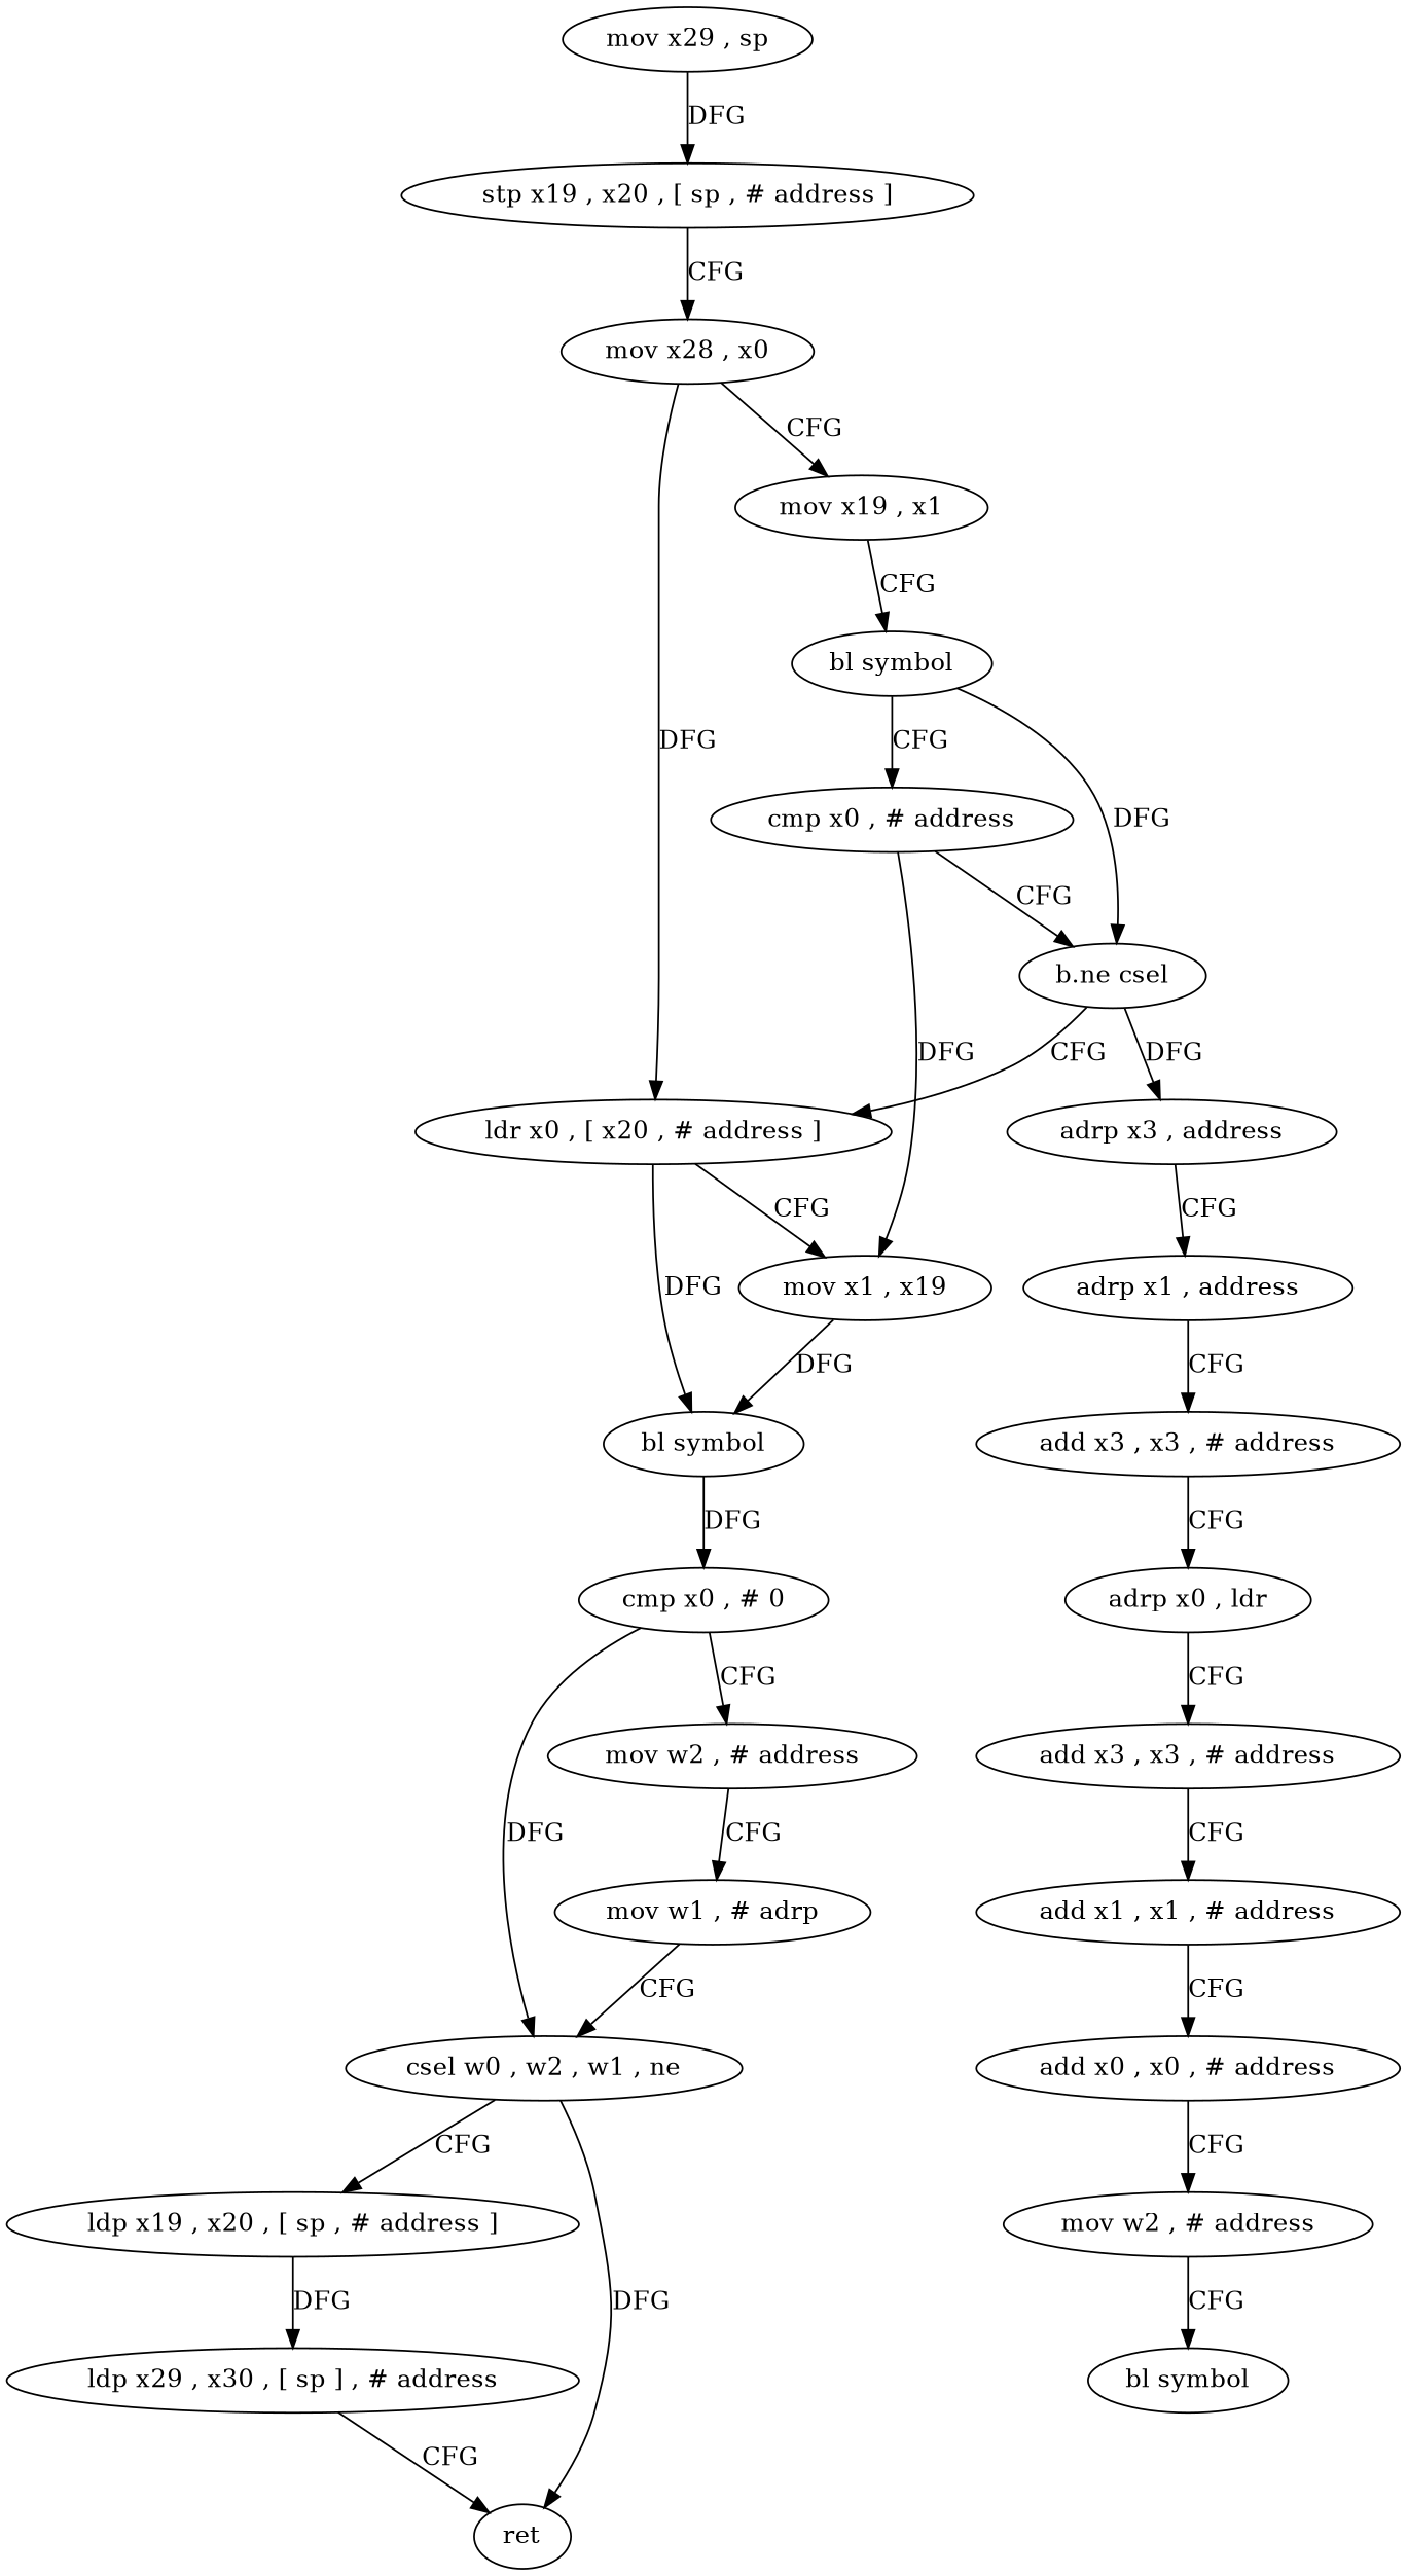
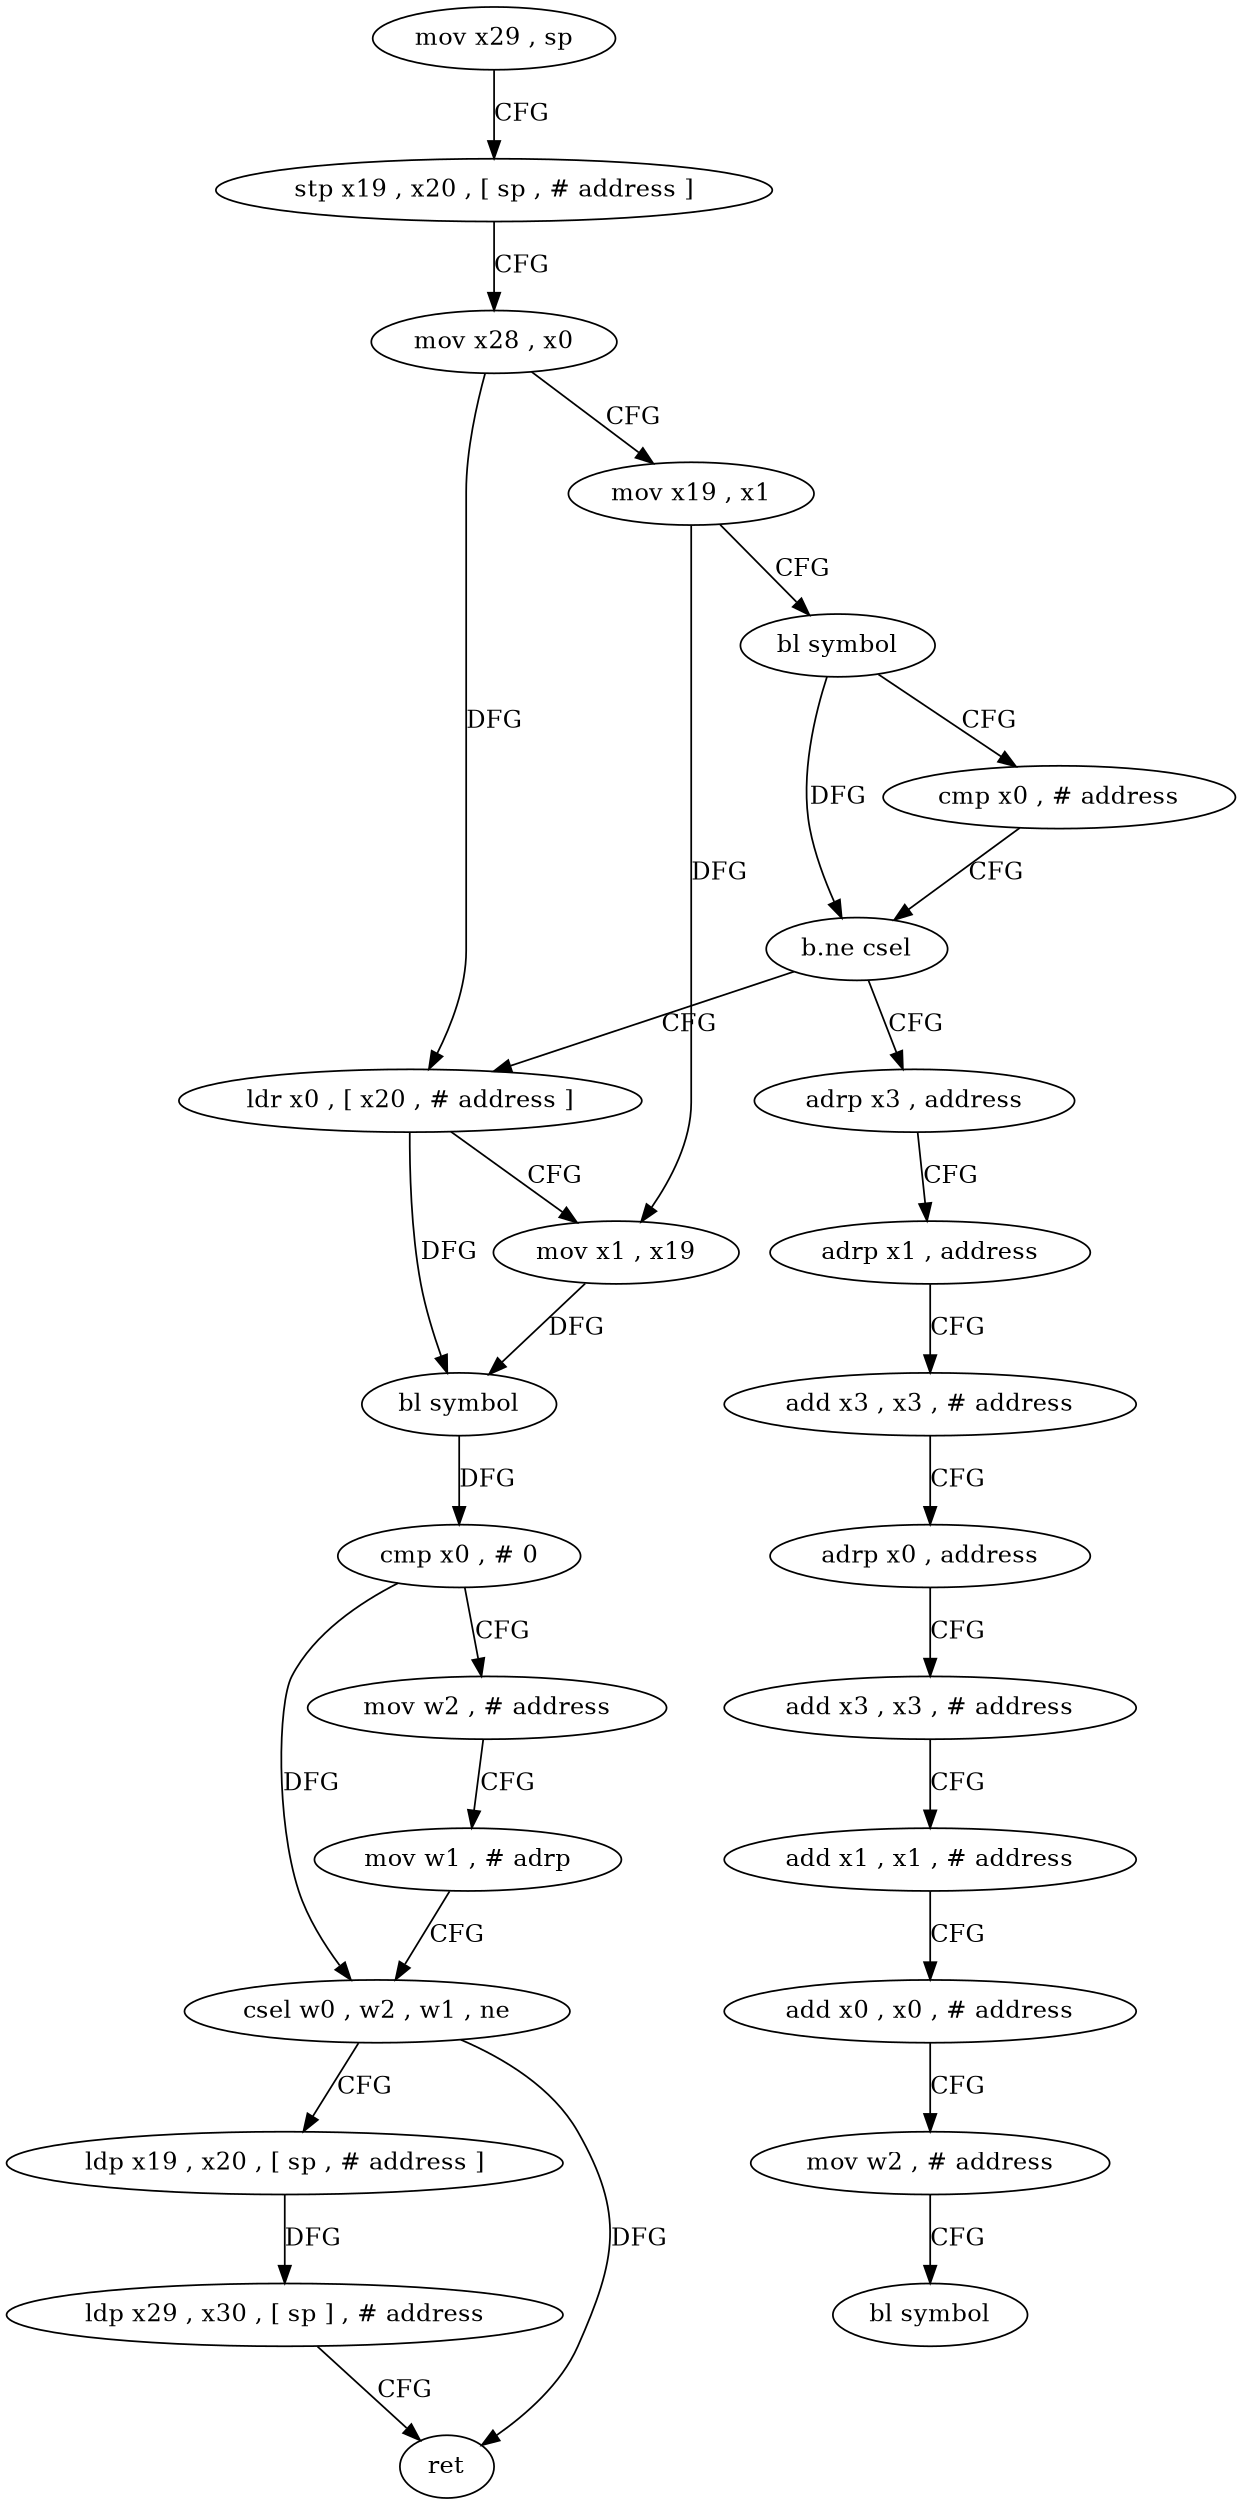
  digraph {
    n1 [label="mov x29 , sp"]
    n2 [label="stp x19 , x20 , [ sp , # address ]"]
    n3 [label="mov x28 , x0"]
    n4 [label="mov x19 , x1"]
    n5 [label="ldr x0 , [ x20 , # address ]"]
    n6 [label="bl symbol"]
    n7 [label="mov x1 , x19"]
    n8 [label="bl symbol"]
    n9 [label="cmp x0 , # address"]
    n10 [label="b.ne csel"]
    n11 [label="adrp x3 , address"]
    n12 [label="adrp x1 , address"]
    n13 [label="add x3 , x3 , # address"]
    n14 [label="cmp x0 , # 0"]
-   n15 [label="adrp x0 , ldr"]
+   n15 [label="adrp x0 , address"]
    n16 [label="add x3 , x3 , # address"]
    n17 [label="add x1 , x1 , # address"]
    n18 [label="add x0 , x0 , # address"]
    n19 [label="mov w2 , # address"]
    n20 [label="bl symbol"]
    n21 [label="mov w2 , # address"]
    n22 [label="csel w0 , w2 , w1 , ne"]
    n23 [label="mov w1 , # adrp"]
    n24 [label="ldp x19 , x20 , [ sp , # address ]"]
    n25 [label=ret]
    n26 [label="ldp x29 , x30 , [ sp ] , # address"]
-   n1 -> n2 [label=DFG]
+   n1 -> n2 [label=CFG]
    n2 -> n3 [label=CFG]
    n3 -> n4 [label=CFG]
    n3 -> n5 [label=DFG]
    n4 -> n6 [label=CFG]
-   n9 -> n7 [label=DFG]
+   n4 -> n7 [label=DFG]
    n5 -> n7 [label=CFG]
    n5 -> n8 [label=DFG]
    n6 -> n9 [label=CFG]
    n6 -> n10 [label=DFG]
    n7 -> n8 [label=DFG]
    n8 -> n14 [label=DFG]
    n9 -> n10 [label=CFG]
    n10 -> n5 [label=CFG]
-   n10 -> n11 [label=DFG]
+   n10 -> n11 [label=CFG]
    n11 -> n12 [label=CFG]
    n12 -> n13 [label=CFG]
    n13 -> n15 [label=CFG]
    n14 -> n21 [label=CFG]
    n14 -> n22 [label=DFG]
    n15 -> n16 [label=CFG]
    n16 -> n17 [label=CFG]
    n17 -> n18 [label=CFG]
    n18 -> n19 [label=CFG]
    n19 -> n20 [label=CFG]
    n21 -> n23 [label=CFG]
    n22 -> n24 [label=CFG]
    n22 -> n25 [label=DFG]
    n23 -> n22 [label=CFG]
    n24 -> n26 [label=DFG]
    n26 -> n25 [label=CFG]
  }
